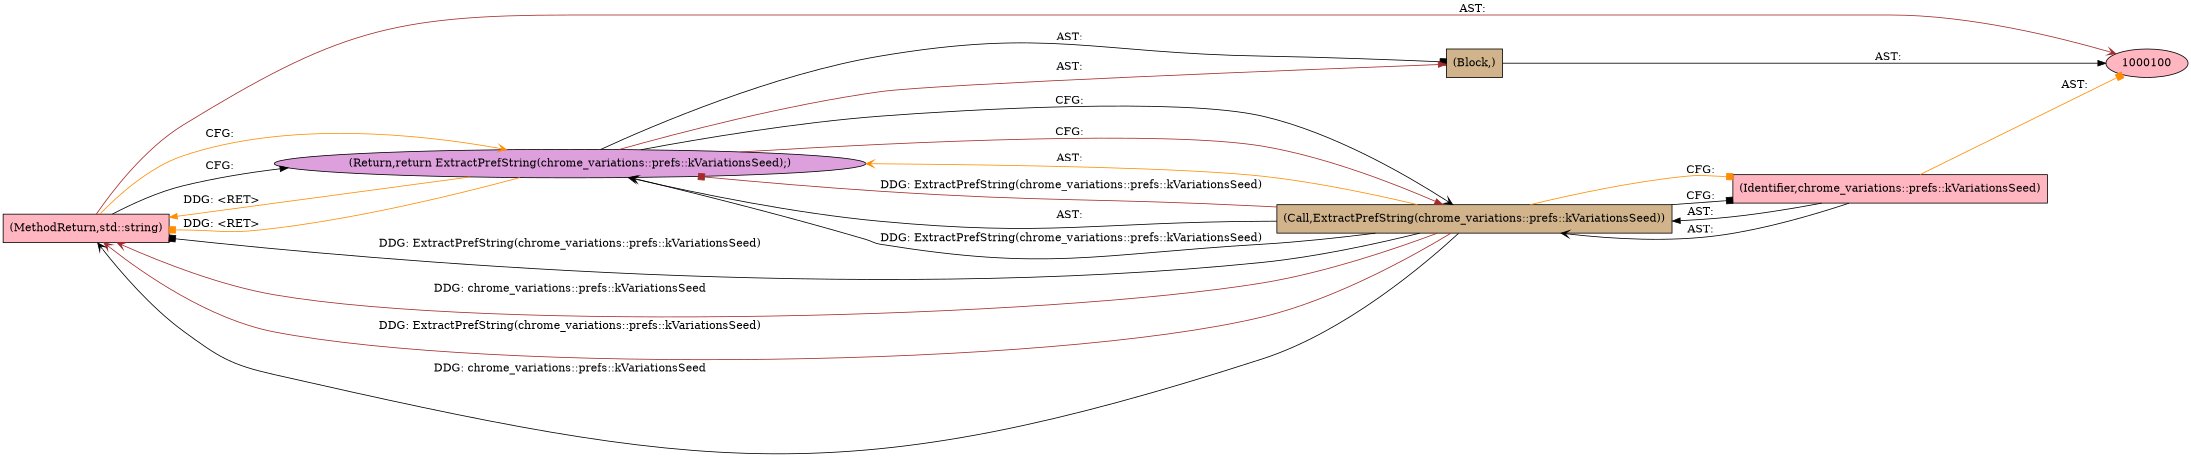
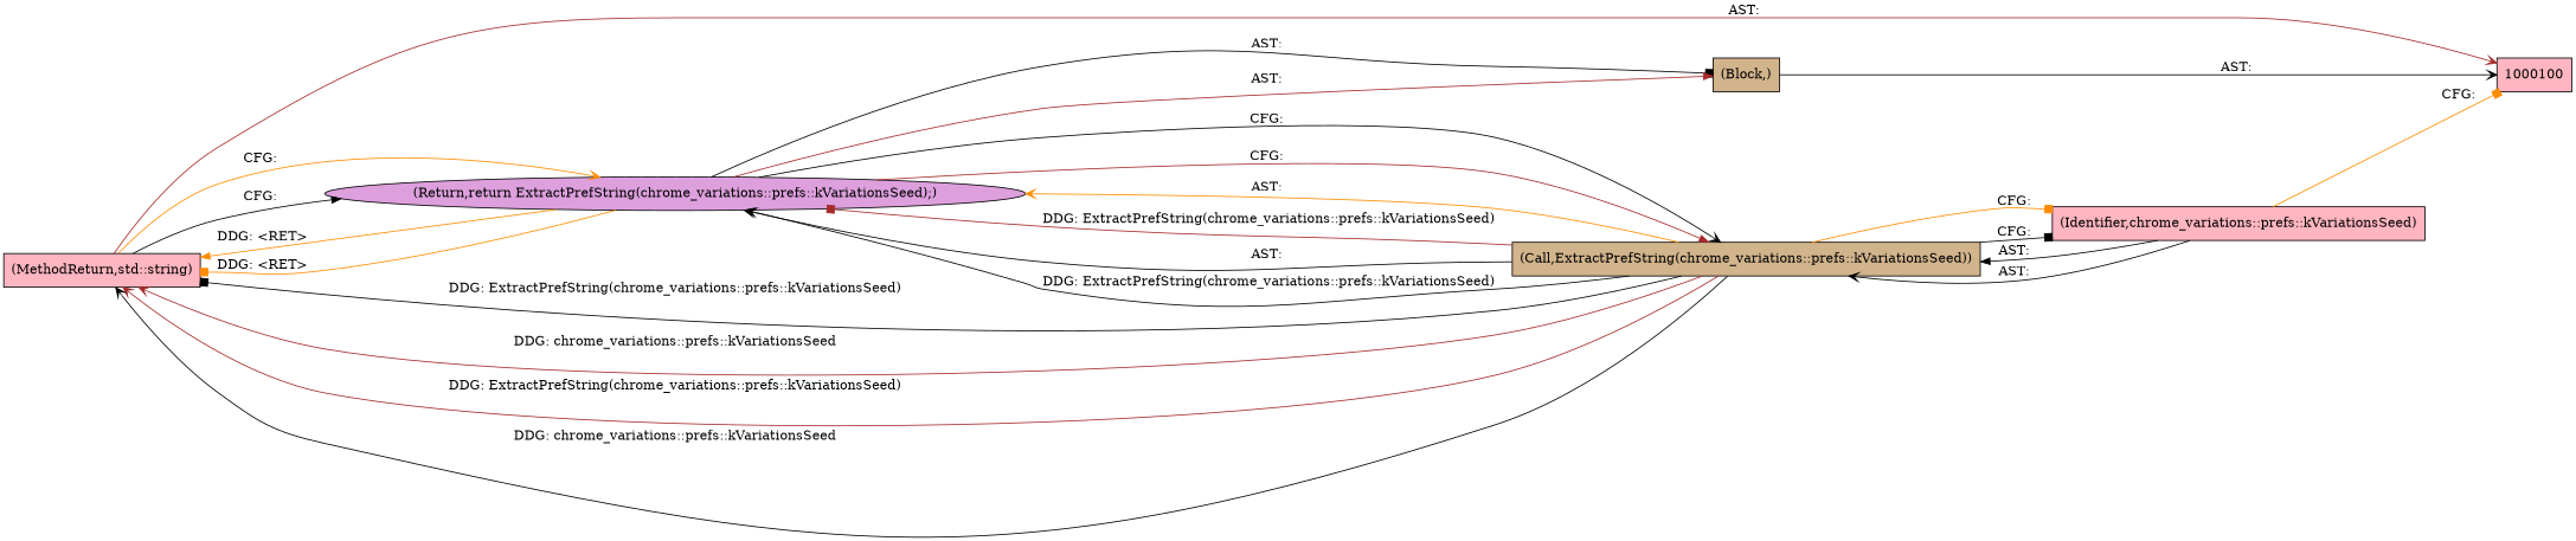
  digraph {
    rankdir=LR
    node [fillcolor=lightpink shape=box style=filled]
    edge [arrowhead=vee color=black]
    n1 [label="(MethodReturn,std::string)"]
    n2 [fillcolor=plum label="(Return,return ExtractPrefString(chrome_variations::prefs::kVariationsSeed);)" shape=ellipse]
-   1000100 [shape=ellipse]
+   1000100
    n4 [fillcolor=tan label="(Block,)"]
    n5 [fillcolor=tan label="(Call,ExtractPrefString(chrome_variations::prefs::kVariationsSeed))"]
    n6 [label="(Identifier,chrome_variations::prefs::kVariationsSeed)"]
    n1 -> n2 [color=darkorange label="CFG: "]
    n1 -> n2 [arrowhead=normal label="CFG: "]
    n1 -> 1000100 [color=brown label="AST: "]
    n2 -> n1 [arrowhead=normal color=darkorange label="DDG: <RET>"]
    n2 -> n1 [arrowhead=box color=darkorange label="DDG: <RET>"]
    n2 -> n4 [arrowhead=box label="AST: "]
    n2 -> n4 [arrowhead=normal color=brown label="AST: "]
    n2 -> n5 [label="CFG: "]
    n2 -> n5 [arrowhead=normal color=brown label="CFG: "]
-   n4 -> 1000100 [arrowhead=normal label="AST: "]
+   n4 -> 1000100 [label="AST: "]
    n5 -> n1 [arrowhead=box label="DDG: ExtractPrefString(chrome_variations::prefs::kVariationsSeed)"]
    n5 -> n1 [color=brown label="DDG: chrome_variations::prefs::kVariationsSeed"]
    n5 -> n1 [color=brown label="DDG: ExtractPrefString(chrome_variations::prefs::kVariationsSeed)"]
    n5 -> n1 [label="DDG: chrome_variations::prefs::kVariationsSeed"]
    n5 -> n2 [color=darkorange label="AST: "]
    n5 -> n2 [arrowhead=box color=brown label="DDG: ExtractPrefString(chrome_variations::prefs::kVariationsSeed)"]
    n5 -> n2 [label="AST: "]
    n5 -> n2 [label="DDG: ExtractPrefString(chrome_variations::prefs::kVariationsSeed)"]
    n5 -> n6 [arrowhead=box color=darkorange label="CFG: "]
    n5 -> n6 [arrowhead=box label="CFG: "]
-   n6 -> 1000100 [arrowhead=box color=darkorange label="AST: "]
+   n6 -> 1000100 [arrowhead=box color=darkorange label="CFG: "]
    n6 -> n5 [arrowhead=normal label="AST: "]
    n6 -> n5 [label="AST: "]
  }
